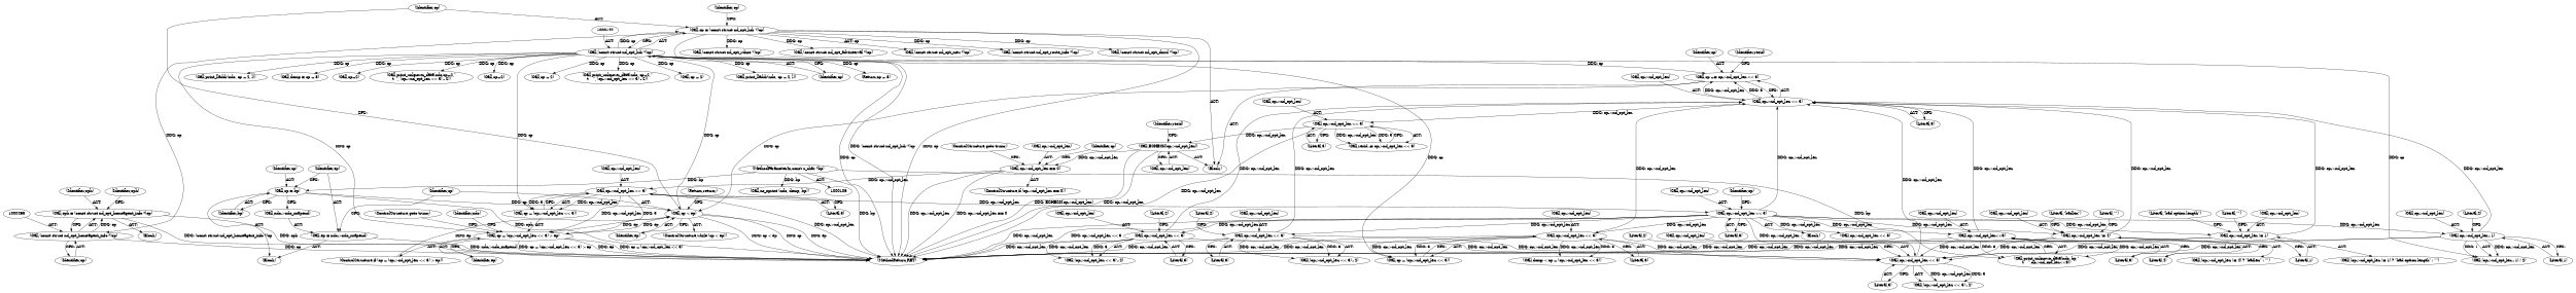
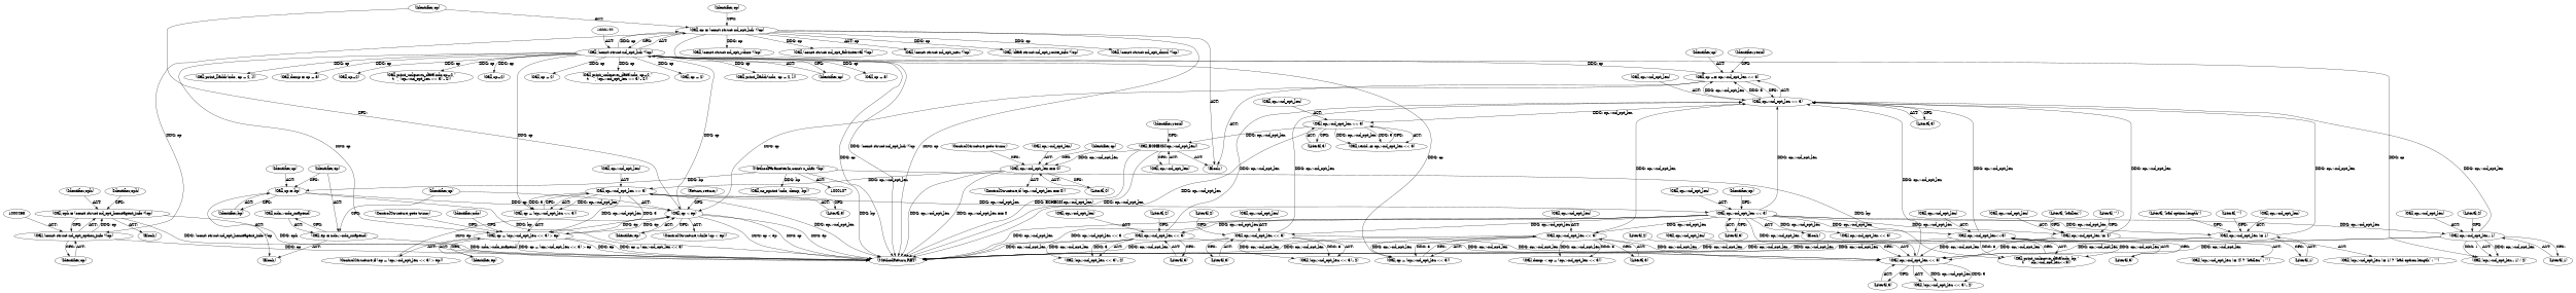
  digraph {
    n1 [label="(Call,oph = (const struct nd_opt_homeagent_info *)op)"]
-   n2 [label="(Call,(const struct nd_opt_homeagent_info *)op)"]
+   n2 [label="(Call,(const struct nd_opt_option_info *)op)"]
    n3 [label="(Block,)"]
    n4 [label="(MethodReturn,RET)"]
    n5 [label="(Identifier,op)"]
    n6 [label="(Call,op = (const struct nd_opt_hdr *)cp)"]
    n7 [label="(Call,(const struct nd_opt_hdr *)cp)"]
    n8 [label="(Call,(const struct nd_opt_rdnss *)op)"]
    n9 [label="(Block,)"]
    n10 [label="(Call,(const struct nd_opt_advinterval *)op)"]
    n11 [label="(Call,(const struct nd_opt_mtu *)op)"]
-   n12 [label="(Call,(const struct nd_opt_route_info *)op)"]
+   n12 [label="(Call,(data struct nd_opt_route_info *)op)"]
    n13 [label="(Call,(const struct nd_opt_dnssl *)op)"]
    n14 [label="(Call,cp += op->nd_opt_len << 3)"]
    n15 [label="(Call,cp + (op->nd_opt_len << 3) > ep)"]
    n16 [label="(Call,cp + (op->nd_opt_len << 3))"]
    n17 [label="(Call,cp + 2)"]
    n18 [label="(Call,print_unknown_data(ndo, cp+2,\"\n\t    \", (op->nd_opt_len << 3) - 2))"]
    n19 [label="(Call,cp + 2)"]
    n20 [label="(Call,cp + (op->nd_opt_len << 3))"]
    n21 [label="(Call,print_lladdr(ndo, cp + 2, l))"]
    n22 [label="(Identifier,cp)"]
-   n23 [label="(Return,cp + 8)"]
+   n23 [label="(Call,cp + 8)"]
    n24 [label="(Call,print_lladdr(ndo, cp + 2, l))"]
    n25 [label="(Call,domp = cp + 8)"]
    n26 [label="(Call,cp+2)"]
    n27 [label="(Call,print_unknown_data(ndo,cp+2,\"\n\t  \", (op->nd_opt_len << 3) - 2))"]
    n28 [label="(Call,cp+2)"]
    n29 [label="(Call,(op->nd_opt_len - 1) / 2)"]
    n30 [label="(Call,cp < ep)"]
    n31 [label="(Call,op->nd_opt_len << 3)"]
    n32 [label="(Identifier,ep)"]
    n33 [label="(ControlStructure,if (cp + (op->nd_opt_len << 3) > ep))"]
    n34 [label="(Call,op->nd_opt_len << 3)"]
    n35 [label="(Call,op->nd_opt_len << 3)"]
    n36 [label="(Call,domp < cp + (op->nd_opt_len << 3))"]
    n37 [label="(Identifier,ep)"]
    n38 [label="(ControlStructure,while (cp < ep))"]
    n39 [label="(Call,op->nd_opt_len << 3)"]
    n40 [label="(Literal,3)"]
    n41 [label="(Call,ECHECK(op->nd_opt_len))"]
    n42 [label="(Call,resid -= op->nd_opt_len << 3)"]
    n43 [label="(Literal,3)"]
    n44 [label="(Call,op->nd_opt_len << 3)"]
    n45 [label="(Call,op->nd_opt_len << 3)"]
    n46 [label="(Literal,3)"]
    n47 [label="(Call,(op->nd_opt_len << 3) - 2)"]
    n48 [label="(Literal,3)"]
    n49 [label="(Call,(op->nd_opt_len << 3) - 2)"]
    n50 [label="(Call,op->nd_opt_len << 3)"]
    n51 [label="(Call,op->nd_opt_len << 3)"]
    n52 [label="(Call,op->nd_opt_len<<3)"]
    n53 [label="(Call,op->nd_opt_len != 4)"]
    n54 [label="(Call,op->nd_opt_len != 1)"]
    n55 [label="(Call,op->nd_opt_len - 1)"]
    n56 [label="(Block,)"]
    n57 [label="(Literal,3)"]
    n58 [label="(Call,op->nd_opt_len << 3)"]
    n59 [label="(Call,(op->nd_opt_len << 3) - 2)"]
    n60 [label="(Literal,3)"]
    n61 [label="(Literal,3)"]
    n62 [label="(Call,print_unknown_data(ndo, bp,\"\n\t    \",op->nd_opt_len<<3))"]
-   n63 [label="(Literal,4)"]
    n64 [label="(Call,(op->nd_opt_len != 4) ? \"badlen\" : \"\")"]
    n65 [label="(Literal,1)"]
    n66 [label="(Call,(op->nd_opt_len != 1) ? \"bad option length\" : \"\")"]
    n67 [label="(Literal,1)"]
    n68 [label="(Literal,3)"]
    n69 [label="(Literal,3)"]
    n70 [label="(Call,op->nd_opt_len == 0)"]
    n71 [label="(ControlStructure,if (op->nd_opt_len == 0))"]
+   n72 [label="(Literal,0)"]
    n73 [label="(Call,op->nd_opt_len)"]
    n74 [label="(Call,cp = bp)"]
    n75 [label="(Block,)"]
    n76 [label="(Identifier,bp)"]
    n77 [label="(MethodParameterIn,const u_char *bp)"]
    n78 [label="(Call,ns_nprint (ndo, domp, bp))"]
-   1000106
+   1000106 [label=1000107]
    n80 [label="(Call,ep = ndo->ndo_snapend)"]
    n81 [label="(Call,ndo->ndo_snapend)"]
    n82 [label="(Literal,2)"]
    n83 [label="(Call,op->nd_opt_len)"]
    n84 [label="(Identifier,cp)"]
    n85 [label="(Identifier,oph)"]
    n86 [label="(Call,op->nd_opt_len)"]
    n87 [label="(Literal,2)"]
    n88 [label="(Literal,\"badlen\")"]
    n89 [label="(Call,op->nd_opt_len)"]
    n90 [label="(Call,op->nd_opt_len)"]
    n91 [label="(Identifier,ndo)"]
    n92 [label="(Identifier,op)"]
    n93 [label="(Call,op->nd_opt_len)"]
    n94 [label="(Literal,\"bad option length\")"]
    n95 [label="(ControlStructure,goto trunc;)"]
    n96 [label="(Identifier,op)"]
    n97 [label="(Call,op->nd_opt_len)"]
    n98 [label="(Call,op->nd_opt_len)"]
    n99 [label="(Call,op->nd_opt_len)"]
    n100 [label="(Literal,2)"]
    n101 [label="(Literal,\"\")"]
    n102 [label="(Identifier,cp)"]
    n103 [label="(Call,op->nd_opt_len)"]
    n104 [label="(Literal,\"\")"]
    n105 [label="(Call,op->nd_opt_len)"]
    n106 [label="(ControlStructure,goto trunc;)"]
    n107 [label="(Identifier,op)"]
    n108 [label="(Return,return;)"]
    n109 [label="(Call,op->nd_opt_len)"]
    n110 [label="(Identifier,cp)"]
    n111 [label="(Call,op->nd_opt_len)"]
    n112 [label="(Identifier,resid)"]
    n113 [label="(Identifier,resid)"]
    n114 [label="(Literal,2)"]
    n115 [label="(Identifier,ep)"]
    n116 [label="(Identifier,oph)"]
    n117 [label="(Call,op->nd_opt_len)"]
    n118 [label="(Identifier,cp)"]
    1000468
    1000142
    n1 -> n2 [label="CFG: "]
    n1 -> n3 [label="AST: "]
    n1 -> n4 [label="DDG: (const struct nd_opt_homeagent_info *)op"]
    n1 -> n4 [label="DDG: oph"]
    n2 -> n1 [label="AST: "]
    n2 -> n1 [label="DDG: op"]
    n2 -> n4 [label="DDG: op"]
    n2 -> n5 [label="CFG: "]
    n5 -> n2 [label="AST: "]
    n6 -> n2 [label="DDG: op"]
    n6 -> n4 [label="DDG: (const struct nd_opt_hdr *)cp"]
    n6 -> n4 [label="DDG: op"]
    n6 -> n7 [label="CFG: "]
    n6 -> n8 [label="DDG: op"]
    n6 -> n9 [label="AST: "]
    n6 -> n10 [label="DDG: op"]
    n6 -> n11 [label="AST: op"]
    n6 -> n12 [label="DDG: op"]
    n6 -> n13 [label="DDG: op"]
    n7 -> n4 [label="DDG: cp"]
    n7 -> n6 [label="AST: "]
    n7 -> n6 [label="DDG: cp"]
    n7 -> n14 [label="DDG: cp"]
    n7 -> n15 [label="DDG: cp"]
    n7 -> n16 [label="DDG: cp"]
    n7 -> n17 [label="DDG: cp"]
    n7 -> n18 [label="DDG: cp"]
    n7 -> n19 [label="DDG: cp"]
    n7 -> n20 [label="DDG: cp"]
    n7 -> n21 [label="DDG: cp"]
    n7 -> n22 [label="CFG: "]
    n7 -> n23 [label="DDG: cp"]
    n7 -> n24 [label="DDG: cp"]
    n7 -> n25 [label="DDG: cp"]
    n7 -> n26 [label="DDG: cp"]
    n7 -> n27 [label="DDG: cp"]
    n7 -> n28 [label="DDG: cp"]
    n7 -> n29 [label="DDG: cp"]
    n14 -> n9 [label="AST: "]
    n14 -> n30 [label="DDG: cp"]
    n14 -> n31 [label="CFG: "]
    n15 -> n4 [label="DDG: ep"]
    n15 -> n4 [label="DDG: cp + (op->nd_opt_len << 3)"]
    n15 -> n4 [label="DDG: cp + (op->nd_opt_len << 3) > ep"]
    n15 -> n30 [label="DDG: ep"]
    n15 -> n32 [label="CFG: "]
    n15 -> n33 [label="AST: "]
    n16 -> n34 [label="CFG: "]
    n20 -> n15 [label="AST: "]
    n20 -> n35 [label="CFG: "]
    n22 -> n7 [label="AST: "]
    n30 -> n4 [label="DDG: cp < ep"]
    n30 -> n4 [label="DDG: cp"]
    n30 -> n4 [label="DDG: ep"]
    n30 -> n7 [label="DDG: cp"]
    n30 -> n15 [label="DDG: ep"]
    n30 -> n37 [label="CFG: "]
    n30 -> n38 [label="AST: "]
    n31 -> n14 [label="AST: "]
    n31 -> n14 [label="DDG: op->nd_opt_len"]
    n31 -> n14 [label="DDG: 3"]
    n31 -> n39 [label="DDG: op->nd_opt_len"]
    n31 -> n40 [label="CFG: "]
    n32 -> n15 [label="AST: "]
    n33 -> n30 [label="DDG: ep"]
    n34 -> n4 [label="DDG: op->nd_opt_len"]
    n34 -> n16 [label="AST: "]
    n34 -> n16 [label="DDG: op->nd_opt_len"]
    n34 -> n16 [label="DDG: 3"]
    n34 -> n31 [label="DDG: op->nd_opt_len"]
    n34 -> n36 [label="DDG: op->nd_opt_len"]
    n34 -> n36 [label="DDG: 3"]
    n34 -> n45 [label="DDG: op->nd_opt_len"]
    n34 -> n68 [label="CFG: "]
    n35 -> n4 [label="DDG: op->nd_opt_len"]
    n35 -> n15 [label="DDG: op->nd_opt_len"]
    n35 -> n15 [label="DDG: 3"]
    n35 -> n20 [label="AST: "]
    n35 -> n20 [label="DDG: op->nd_opt_len"]
    n35 -> n20 [label="DDG: 3"]
    n35 -> n50 [label="DDG: op->nd_opt_len"]
    n35 -> n69 [label="CFG: "]
    n37 -> n30 [label="AST: "]
    n39 -> n4 [label="DDG: op->nd_opt_len"]
    n39 -> n41 [label="DDG: op->nd_opt_len"]
    n39 -> n42 [label="AST: "]
    n39 -> n42 [label="DDG: op->nd_opt_len"]
    n39 -> n42 [label="DDG: 3"]
    n39 -> n43 [label="CFG: "]
    n40 -> n31 [label="AST: "]
    n41 -> n4 [label="DDG: ECHECK(op->nd_opt_len)"]
    n41 -> n4 [label="DDG: op->nd_opt_len"]
    n41 -> n9 [label="AST: "]
    n41 -> n70 [label="DDG: op->nd_opt_len"]
    n41 -> n73 [label="CFG: "]
    n42 -> n39 [label="CFG: "]
    n43 -> n39 [label="AST: "]
    n44 -> n4 [label="DDG: op->nd_opt_len"]
    n44 -> n31 [label="DDG: op->nd_opt_len"]
    n44 -> n45 [label="DDG: op->nd_opt_len"]
    n44 -> n46 [label="CFG: "]
    n44 -> n47 [label="AST: "]
    n44 -> n47 [label="DDG: op->nd_opt_len"]
    n44 -> n47 [label="DDG: 3"]
    n45 -> n31 [label="DDG: op->nd_opt_len"]
    n45 -> n48 [label="CFG: "]
    n45 -> n49 [label="AST: "]
    n45 -> n49 [label="DDG: op->nd_opt_len"]
    n45 -> n49 [label="DDG: 3"]
    n46 -> n44 [label="AST: "]
    n48 -> n45 [label="AST: "]
    n50 -> n4 [label="DDG: op->nd_opt_len << 3"]
    n50 -> n4 [label="DDG: op->nd_opt_len"]
    n50 -> n31 [label="DDG: op->nd_opt_len"]
    n50 -> n34 [label="DDG: op->nd_opt_len"]
    n50 -> n44 [label="DDG: op->nd_opt_len"]
    n50 -> n45 [label="DDG: op->nd_opt_len"]
    n50 -> n51 [label="DDG: op->nd_opt_len"]
    n50 -> n52 [label="DDG: op->nd_opt_len"]
    n50 -> n53 [label="DDG: op->nd_opt_len"]
    n50 -> n54 [label="DDG: op->nd_opt_len"]
    n50 -> n55 [label="DDG: op->nd_opt_len"]
    n50 -> n56 [label="AST: "]
    n50 -> n57 [label="CFG: "]
    n50 -> n58 [label="DDG: op->nd_opt_len"]
    n51 -> n4 [label="DDG: op->nd_opt_len"]
    n51 -> n31 [label="DDG: op->nd_opt_len"]
    n51 -> n45 [label="DDG: op->nd_opt_len"]
    n51 -> n59 [label="AST: "]
    n51 -> n59 [label="DDG: op->nd_opt_len"]
    n51 -> n59 [label="DDG: 3"]
    n51 -> n60 [label="CFG: "]
    n52 -> n4 [label="DDG: op->nd_opt_len"]
    n52 -> n31 [label="DDG: op->nd_opt_len"]
    n52 -> n45 [label="DDG: op->nd_opt_len"]
    n52 -> n61 [label="CFG: "]
    n52 -> n62 [label="AST: "]
    n52 -> n62 [label="DDG: op->nd_opt_len"]
    n52 -> n62 [label="DDG: 3"]
    n53 -> n4 [label="DDG: op->nd_opt_len"]
    n53 -> n31 [label="DDG: op->nd_opt_len"]
    n53 -> n45 [label="DDG: op->nd_opt_len"]
-   n53 -> n63 [label="CFG: "]
    n53 -> n64 [label="AST: "]
    n54 -> n4 [label="DDG: op->nd_opt_len"]
    n54 -> n31 [label="DDG: op->nd_opt_len"]
    n54 -> n45 [label="DDG: op->nd_opt_len"]
    n54 -> n65 [label="CFG: "]
    n54 -> n66 [label="AST: "]
    n55 -> n4 [label="DDG: op->nd_opt_len"]
    n55 -> n29 [label="AST: "]
    n55 -> n29 [label="DDG: op->nd_opt_len"]
    n55 -> n29 [label="DDG: 1"]
    n55 -> n31 [label="DDG: op->nd_opt_len"]
    n55 -> n45 [label="DDG: op->nd_opt_len"]
    n55 -> n67 [label="CFG: "]
    n57 -> n50 [label="AST: "]
    n60 -> n51 [label="AST: "]
    n61 -> n52 [label="AST: "]
    n62 -> n52 [label="CFG: "]
-   n63 -> n53 [label="AST: "]
    n65 -> n54 [label="AST: "]
    n67 -> n55 [label="AST: "]
    n68 -> n34 [label="AST: "]
    n69 -> n35 [label="AST: "]
    n70 -> n4 [label="DDG: op->nd_opt_len"]
    n70 -> n4 [label="DDG: op->nd_opt_len == 0"]
    n70 -> n35 [label="DDG: op->nd_opt_len"]
    n70 -> n71 [label="AST: "]
+   n70 -> n72 [label="CFG: "]
+   n72 -> n70 [label="AST: "]
    n73 -> n41 [label="AST: "]
-   n74 -> n4 [label="DDG: oph"]
+   n74 -> n4 [label="DDG: bp"]
    n74 -> n30 [label="DDG: cp"]
    n74 -> n75 [label="AST: "]
    n74 -> n76 [label="CFG: "]
    n76 -> n74 [label="AST: "]
    n77 -> n4 [label="DDG: bp"]
    n77 -> n62 [label="DDG: bp"]
    n77 -> n74 [label="DDG: bp"]
    n77 -> n78 [label="DDG: bp"]
    n77 -> 1000106 [label="AST: "]
    n80 -> n4 [label="DDG: ndo->ndo_snapend"]
    n80 -> n75 [label="AST: "]
-   n74 -> n81 [label="CFG: "]
+   n80 -> n81 [label="CFG: "]
    n81 -> n80 [label="AST: "]
    n82 -> n44 [label="CFG: "]
    n83 -> n53 [label="AST: "]
    n84 -> n74 [label="AST: "]
    n85 -> n1 [label="CFG: "]
    n86 -> n52 [label="AST: "]
    n87 -> n45 [label="CFG: "]
    n88 -> n53 [label="CFG: "]
    n89 -> n31 [label="AST: "]
    n90 -> n35 [label="AST: "]
    n91 -> n15 [label="CFG: "]
    n92 -> n50 [label="CFG: "]
    n93 -> n54 [label="AST: "]
    n94 -> n54 [label="CFG: "]
    n95 -> n70 [label="CFG: "]
    n96 -> n6 [label="AST: "]
    n96 -> n30 [label="CFG: "]
    n97 -> n34 [label="AST: "]
    n98 -> n50 [label="AST: "]
    n99 -> n39 [label="AST: "]
    n100 -> n55 [label="CFG: "]
    n101 -> n54 [label="CFG: "]
    n102 -> n14 [label="AST: "]
    n103 -> n70 [label="AST: "]
    n104 -> n53 [label="CFG: "]
    n105 -> n45 [label="AST: "]
    n106 -> n15 [label="CFG: "]
    n107 -> n6 [label="CFG: "]
    n108 -> n30 [label="CFG: "]
    n109 -> n55 [label="AST: "]
    n110 -> n70 [label="CFG: "]
    n111 -> n44 [label="AST: "]
    n112 -> n14 [label="CFG: "]
    n113 -> n41 [label="CFG: "]
    n114 -> n51 [label="CFG: "]
    n115 -> n74 [label="CFG: "]
    n115 -> n80 [label="AST: "]
    n116 -> n1 [label="AST: "]
    n117 -> n51 [label="AST: "]
    n118 -> n30 [label="AST: "]
    n118 -> n80 [label="CFG: "]
    1000468 -> n2 [label="AST: "]
    1000142 -> n7 [label="AST: "]
  }
